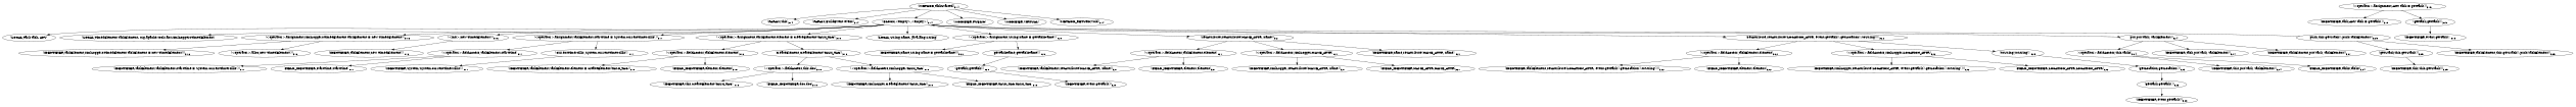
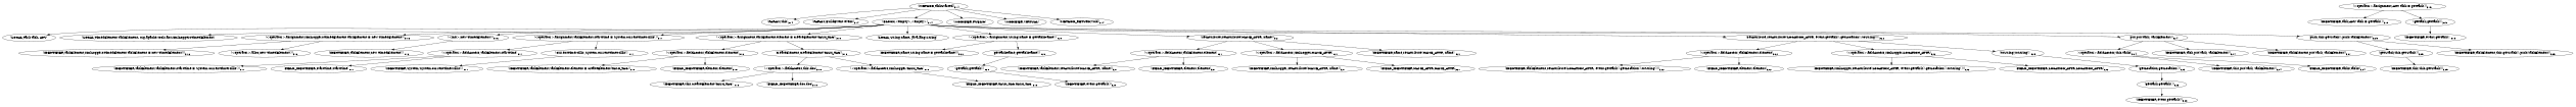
  digraph {
    n1 [label=<(METHOD,taskStarted)<SUB>314</SUB>>]
    n2 [label=<(PARAM,this)<SUB>314</SUB>>]
    n3 [label=<(PARAM,BuildEvent event)<SUB>314</SUB>>]
    n4 [label=<(BLOCK,&lt;empty&gt;,&lt;empty&gt;)<SUB>314</SUB>>]
    n5 [label=<(MODIFIER,PUBLIC)>]
    n6 [label=<(MODIFIER,VIRTUAL)>]
    n7 [label=<(METHOD_RETURN,void)<SUB>314</SUB>>]
    n8 [label=<(LOCAL,Task task: ANY)>]
    n9 [label=<(LOCAL,TimedElement taskElement: org.apache.tools.ant.XmlLogger$TimedElement)>]
    n10 [label=<(&lt;operator&gt;.assignment,XmlLogger$TimedElement taskElement = new TimedElement())<SUB>316</SUB>>]
    n11 [label=<(&lt;init&gt;,new TimedElement())<SUB>316</SUB>>]
    n12 [label=<(&lt;operator&gt;.assignment,taskElement.startTime = System.currentTimeMillis())<SUB>317</SUB>>]
    n13 [label=<(&lt;operator&gt;.assignment,taskElement.element = createElement(TASK_TAG))<SUB>318</SUB>>]
    n14 [label=<(LOCAL,String name: java.lang.String)>]
    n15 [label=<(&lt;operator&gt;.assignment,String name = getTaskName())<SUB>320</SUB>>]
    n16 [label=<(setAttribute,setAttribute(NAME_ATTR, name))<SUB>321</SUB>>]
    n17 [label=<(setAttribute,setAttribute(LOCATION_ATTR, event.getTask().getLocation().toString()))<SUB>322</SUB>>]
    n18 [label=<(put,put(task, taskElement))<SUB>324</SUB>>]
    n19 [label=<(push,this.getStack().push(taskElement))<SUB>325</SUB>>]
    n20 [label=<(&lt;operator&gt;.assignment,ANY task = getTask())<SUB>315</SUB>>]
    n21 [label=<(IDENTIFIER,task,ANY task = getTask())<SUB>315</SUB>>]
    n22 [label=<(getTask,getTask())<SUB>315</SUB>>]
    n23 [label=<(IDENTIFIER,taskElement,XmlLogger$TimedElement taskElement = new TimedElement())<SUB>316</SUB>>]
    n24 [label=<(&lt;operator&gt;.alloc,new TimedElement())<SUB>316</SUB>>]
    n25 [label=<(IDENTIFIER,taskElement,new TimedElement())<SUB>316</SUB>>]
    n26 [label=<(&lt;operator&gt;.fieldAccess,taskElement.startTime)<SUB>317</SUB>>]
    n27 [label=<(currentTimeMillis,System.currentTimeMillis())<SUB>317</SUB>>]
    n28 [label=<(&lt;operator&gt;.fieldAccess,taskElement.element)<SUB>318</SUB>>]
    n29 [label=<(createElement,createElement(TASK_TAG))<SUB>318</SUB>>]
    n30 [label=<(IDENTIFIER,name,String name = getTaskName())<SUB>320</SUB>>]
    n31 [label=<(getTaskName,getTaskName())<SUB>320</SUB>>]
    n32 [label=<(&lt;operator&gt;.fieldAccess,taskElement.element)<SUB>321</SUB>>]
    n33 [label=<(&lt;operator&gt;.fieldAccess,XmlLogger.NAME_ATTR)<SUB>321</SUB>>]
    n34 [label=<(IDENTIFIER,name,setAttribute(NAME_ATTR, name))<SUB>321</SUB>>]
    n35 [label=<(&lt;operator&gt;.fieldAccess,taskElement.element)<SUB>322</SUB>>]
    n36 [label=<(&lt;operator&gt;.fieldAccess,XmlLogger.LOCATION_ATTR)<SUB>322</SUB>>]
    n37 [label=<(toString,toString())<SUB>323</SUB>>]
    n38 [label=<(&lt;operator&gt;.fieldAccess,this.tasks)<SUB>324</SUB>>]
    n39 [label=<(IDENTIFIER,task,put(task, taskElement))<SUB>324</SUB>>]
    n40 [label=<(IDENTIFIER,taskElement,put(task, taskElement))<SUB>327</SUB>>]
    n41 [label=<(getStack,this.getStack())<SUB>325</SUB>>]
    n42 [label=<(IDENTIFIER,taskElement,this.getStack().push(taskElement))<SUB>325</SUB>>]
    n43 [label=<(IDENTIFIER,event,getTask())<SUB>315</SUB>>]
    n44 [label=<(IDENTIFIER,taskElement,taskElement.startTime = System.currentTimeMillis())<SUB>317</SUB>>]
    n45 [label=<(FIELD_IDENTIFIER,startTime,startTime)<SUB>317</SUB>>]
    n46 [label=<(IDENTIFIER,System,System.currentTimeMillis())<SUB>317</SUB>>]
    n47 [label=<(IDENTIFIER,taskElement,taskElement.element = createElement(TASK_TAG))<SUB>318</SUB>>]
    n48 [label=<(FIELD_IDENTIFIER,element,element)<SUB>318</SUB>>]
    n49 [label=<(&lt;operator&gt;.fieldAccess,this.doc)<SUB>318</SUB>>]
    n50 [label=<(&lt;operator&gt;.fieldAccess,XmlLogger.TASK_TAG)<SUB>318</SUB>>]
    n51 [label=<(IDENTIFIER,this,createElement(TASK_TAG))<SUB>318</SUB>>]
    n52 [label=<(FIELD_IDENTIFIER,doc,doc)<SUB>318</SUB>>]
-   n53 [label=<(IDENTIFIER,XmlLogger,createElement(TASK_TAG))<SUB>318</SUB>>]
    n54 [label=<(FIELD_IDENTIFIER,TASK_TAG,TASK_TAG)<SUB>318</SUB>>]
    n55 [label=<(getTask,getTask())<SUB>320</SUB>>]
    n56 [label=<(IDENTIFIER,event,getTask())<SUB>320</SUB>>]
    n57 [label=<(IDENTIFIER,taskElement,setAttribute(NAME_ATTR, name))<SUB>321</SUB>>]
    n58 [label=<(FIELD_IDENTIFIER,element,element)<SUB>321</SUB>>]
    n59 [label=<(IDENTIFIER,XmlLogger,setAttribute(NAME_ATTR, name))<SUB>321</SUB>>]
    n60 [label=<(FIELD_IDENTIFIER,NAME_ATTR,NAME_ATTR)<SUB>321</SUB>>]
    n61 [label=<(IDENTIFIER,taskElement,setAttribute(LOCATION_ATTR, event.getTask().getLocation().toString()))<SUB>322</SUB>>]
    n62 [label=<(FIELD_IDENTIFIER,element,element)<SUB>322</SUB>>]
    n63 [label=<(IDENTIFIER,XmlLogger,setAttribute(LOCATION_ATTR, event.getTask().getLocation().toString()))<SUB>322</SUB>>]
    n64 [label=<(FIELD_IDENTIFIER,LOCATION_ATTR,LOCATION_ATTR)<SUB>322</SUB>>]
    n65 [label=<(getLocation,getLocation())<SUB>323</SUB>>]
    n66 [label=<(getTask,getTask())<SUB>323</SUB>>]
    n67 [label=<(IDENTIFIER,event,getTask())<SUB>323</SUB>>]
    n68 [label=<(IDENTIFIER,this,put(task, taskElement))<SUB>324</SUB>>]
    n69 [label=<(FIELD_IDENTIFIER,tasks,tasks)<SUB>324</SUB>>]
    n70 [label=<(IDENTIFIER,this,this.getStack())<SUB>325</SUB>>]
    n1 -> n2
    n1 -> n3
    n1 -> n4
    n1 -> n5
    n1 -> n6
    n1 -> n7
    n4 -> n8
    n4 -> n9
    n4 -> n10
    n4 -> n11
    n4 -> n12
    n4 -> n13
    n4 -> n14
    n4 -> n15
    n4 -> n16
    n4 -> n17
    n4 -> n18
-   n19 -> n4
+   n4 -> n19
    n10 -> n23
    n10 -> n24
    n11 -> n25
    n12 -> n26
    n12 -> n27
    n13 -> n28
    n13 -> n29
    n15 -> n30
    n15 -> n31
    n16 -> n32
    n16 -> n33
    n16 -> n34
    n17 -> n35
    n17 -> n36
    n17 -> n37
    n18 -> n38
    n18 -> n39
    n18 -> n40
    n19 -> n41
    n19 -> n42
    n20 -> n21
    n20 -> n22
    n22 -> n43
    n26 -> n44
    n26 -> n45
    n27 -> n46
    n28 -> n47
    n28 -> n48
    n29 -> n49
    n29 -> n50
    n31 -> n55
    n32 -> n57
    n32 -> n58
    n33 -> n59
    n33 -> n60
    n35 -> n61
    n35 -> n62
    n36 -> n63
    n36 -> n64
    n37 -> n65
    n38 -> n68
    n38 -> n69
    n41 -> n70
    n49 -> n51
    n49 -> n52
-   n50 -> n53
    n50 -> n54
    n55 -> n56
    n65 -> n66
    n66 -> n67
  }
